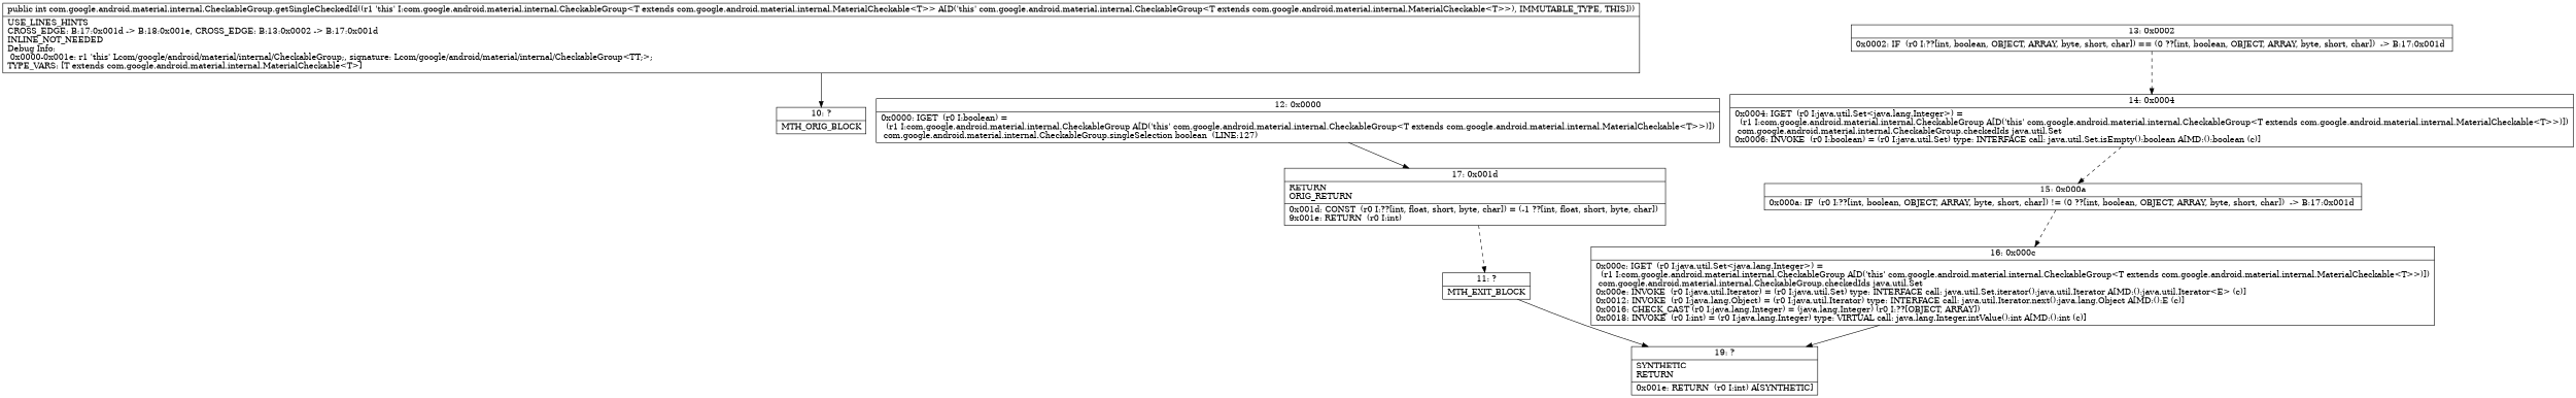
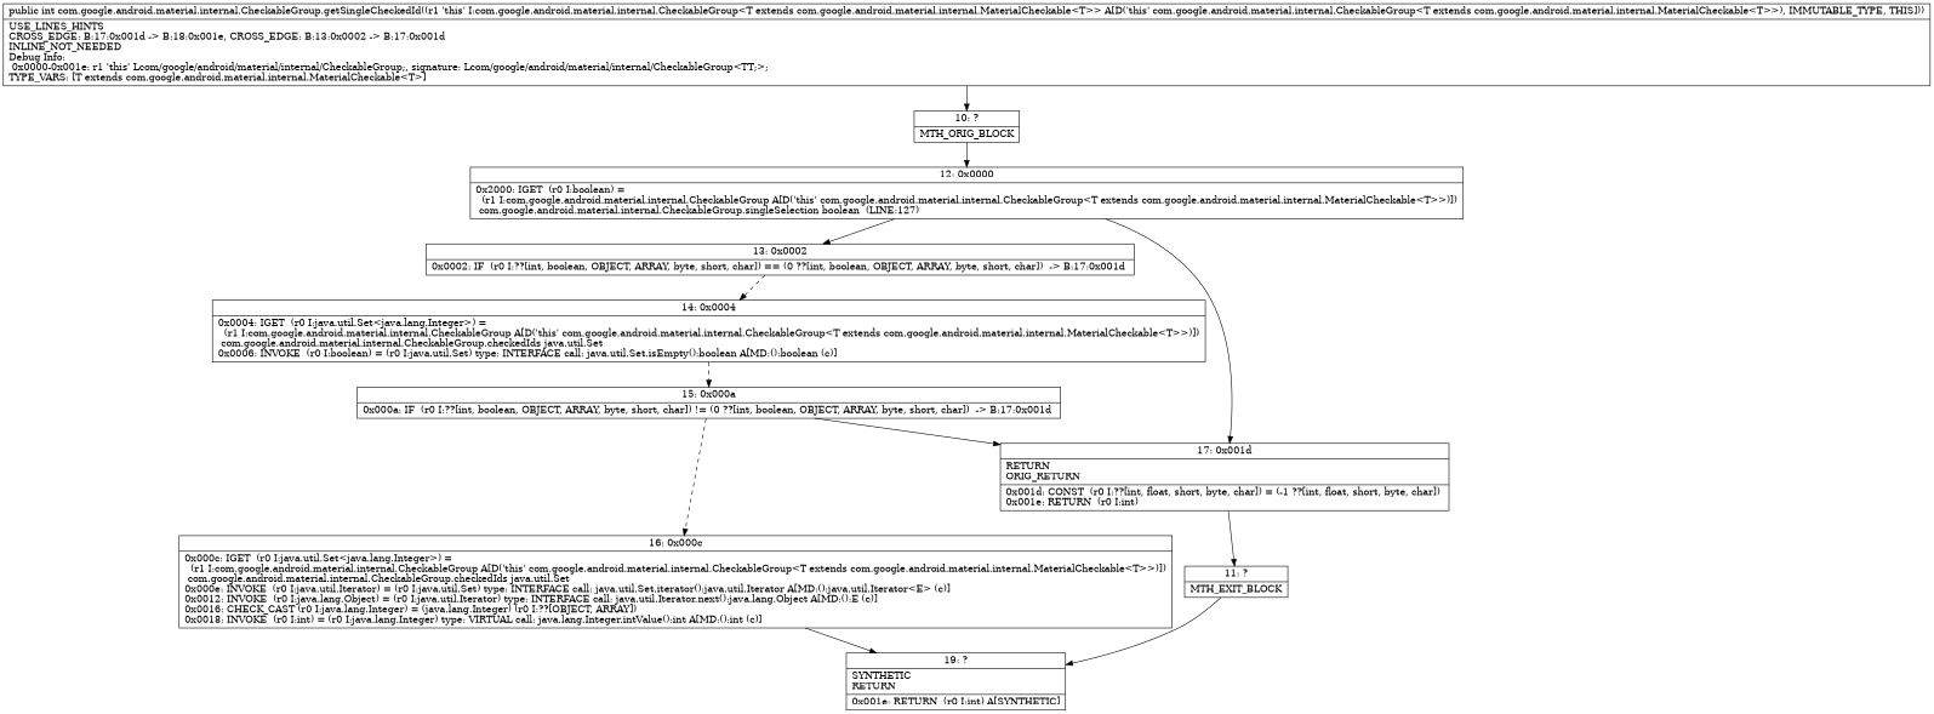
  digraph {
    node [shape=record]
    n1 [label="{10\:\ ?|MTH_ORIG_BLOCK\l}"]
-   n2 [label="{12\:\ 0x0000|0x0000: IGET  (r0 I:boolean) = \l  (r1 I:com.google.android.material.internal.CheckableGroup A[D('this' com.google.android.material.internal.CheckableGroup\<T extends com.google.android.material.internal.MaterialCheckable\<T\>\>)])\l com.google.android.material.internal.CheckableGroup.singleSelection boolean  (LINE:127)\l}"]
+   n2 [label="{12\:\ 0x0000|0x2000: IGET  (r0 I:boolean) = \l  (r1 I:com.google.android.material.internal.CheckableGroup A[D('this' com.google.android.material.internal.CheckableGroup\<T extends com.google.android.material.internal.MaterialCheckable\<T\>\>)])\l com.google.android.material.internal.CheckableGroup.singleSelection boolean  (LINE:127)\l}"]
    n3 [label="{13\:\ 0x0002|0x0002: IF  (r0 I:??[int, boolean, OBJECT, ARRAY, byte, short, char]) == (0 ??[int, boolean, OBJECT, ARRAY, byte, short, char])  \-\> B:17:0x001d \l}"]
-   n4 [label="{17\:\ 0x001d|RETURN\lORIG_RETURN\l|0x001d: CONST  (r0 I:??[int, float, short, byte, char]) = (\-1 ??[int, float, short, byte, char]) \l9x001e: RETURN  (r0 I:int) \l}"]
+   n4 [label="{17\:\ 0x001d|RETURN\lORIG_RETURN\l|0x001d: CONST  (r0 I:??[int, float, short, byte, char]) = (\-1 ??[int, float, short, byte, char]) \l0x001e: RETURN  (r0 I:int) \l}"]
    n5 [label="{14\:\ 0x0004|0x0004: IGET  (r0 I:java.util.Set\<java.lang.Integer\>) = \l  (r1 I:com.google.android.material.internal.CheckableGroup A[D('this' com.google.android.material.internal.CheckableGroup\<T extends com.google.android.material.internal.MaterialCheckable\<T\>\>)])\l com.google.android.material.internal.CheckableGroup.checkedIds java.util.Set \l0x0006: INVOKE  (r0 I:boolean) = (r0 I:java.util.Set) type: INTERFACE call: java.util.Set.isEmpty():boolean A[MD:():boolean (c)]\l}"]
    n6 [label="{15\:\ 0x000a|0x000a: IF  (r0 I:??[int, boolean, OBJECT, ARRAY, byte, short, char]) != (0 ??[int, boolean, OBJECT, ARRAY, byte, short, char])  \-\> B:17:0x001d \l}"]
    n7 [label="{11\:\ ?|MTH_EXIT_BLOCK\l}"]
    n8 [label="{16\:\ 0x000c|0x000c: IGET  (r0 I:java.util.Set\<java.lang.Integer\>) = \l  (r1 I:com.google.android.material.internal.CheckableGroup A[D('this' com.google.android.material.internal.CheckableGroup\<T extends com.google.android.material.internal.MaterialCheckable\<T\>\>)])\l com.google.android.material.internal.CheckableGroup.checkedIds java.util.Set \l0x000e: INVOKE  (r0 I:java.util.Iterator) = (r0 I:java.util.Set) type: INTERFACE call: java.util.Set.iterator():java.util.Iterator A[MD:():java.util.Iterator\<E\> (c)]\l0x0012: INVOKE  (r0 I:java.lang.Object) = (r0 I:java.util.Iterator) type: INTERFACE call: java.util.Iterator.next():java.lang.Object A[MD:():E (c)]\l0x0016: CHECK_CAST (r0 I:java.lang.Integer) = (java.lang.Integer) (r0 I:??[OBJECT, ARRAY]) \l0x0018: INVOKE  (r0 I:int) = (r0 I:java.lang.Integer) type: VIRTUAL call: java.lang.Integer.intValue():int A[MD:():int (c)]\l}"]
    n9 [label="{19\:\ ?|SYNTHETIC\lRETURN\l|0x001e: RETURN  (r0 I:int) A[SYNTHETIC]\l}"]
    n10 [label="{public int com.google.android.material.internal.CheckableGroup.getSingleCheckedId((r1 'this' I:com.google.android.material.internal.CheckableGroup\<T extends com.google.android.material.internal.MaterialCheckable\<T\>\> A[D('this' com.google.android.material.internal.CheckableGroup\<T extends com.google.android.material.internal.MaterialCheckable\<T\>\>), IMMUTABLE_TYPE, THIS]))  | USE_LINES_HINTS\lCROSS_EDGE: B:17:0x001d \-\> B:18:0x001e, CROSS_EDGE: B:13:0x0002 \-\> B:17:0x001d\lINLINE_NOT_NEEDED\lDebug Info:\l  0x0000\-0x001e: r1 'this' Lcom\/google\/android\/material\/internal\/CheckableGroup;, signature: Lcom\/google\/android\/material\/internal\/CheckableGroup\<TT;\>;\lTYPE_VARS: [T extends com.google.android.material.internal.MaterialCheckable\<T\>]\l}"]
+   n1 -> n2
+   n2 -> n3
    n2 -> n4
    n3 -> n5 [style=dashed]
-   n4 -> n7 [style=dashed]
+   n4 -> n7
    n5 -> n6 [style=dashed]
+   n6 -> n4
    n6 -> n8 [style=dashed]
    n7 -> n9
    n8 -> n9
    n10 -> n1
  }
